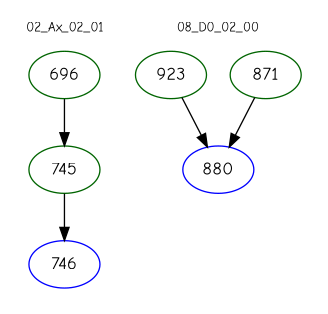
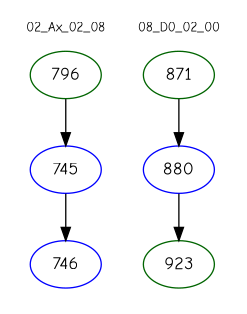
  digraph {
    fontname="Comic Neue"
    node [color=blue fontname="Comic Neue"]
    edge [color=black fontname="Comic Neue"]
-   n1 [color=darkgreen label=745]
+   n1 [label=745]
    n2 [label=746]
-   n3 [color=darkgreen label=696]
+   n3 [color=darkgreen label=796]
    n4 [label=880]
    n5 [color=darkgreen label=871]
    n6 [color=darkgreen label=923]
    subgraph cluster_1 {
      color=white
      fontsize=10
-     label="02_Ax_02_01"
+     label="02_Ax_02_08"
      n1
      n2
      n3
    }
    subgraph cluster_2 {
      color=white
      fontsize=10
      label="08_D0_02_00"
      n4
      n5
      n6
    }
    n1 -> n2
    n3 -> n1
-   n6 -> n4
+   n4 -> n6
    n5 -> n4
  }
